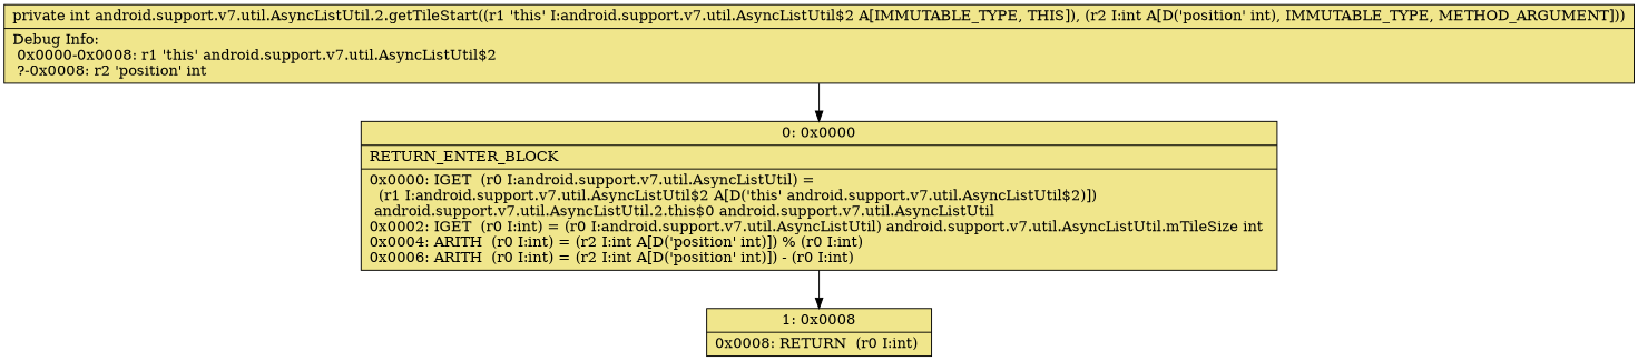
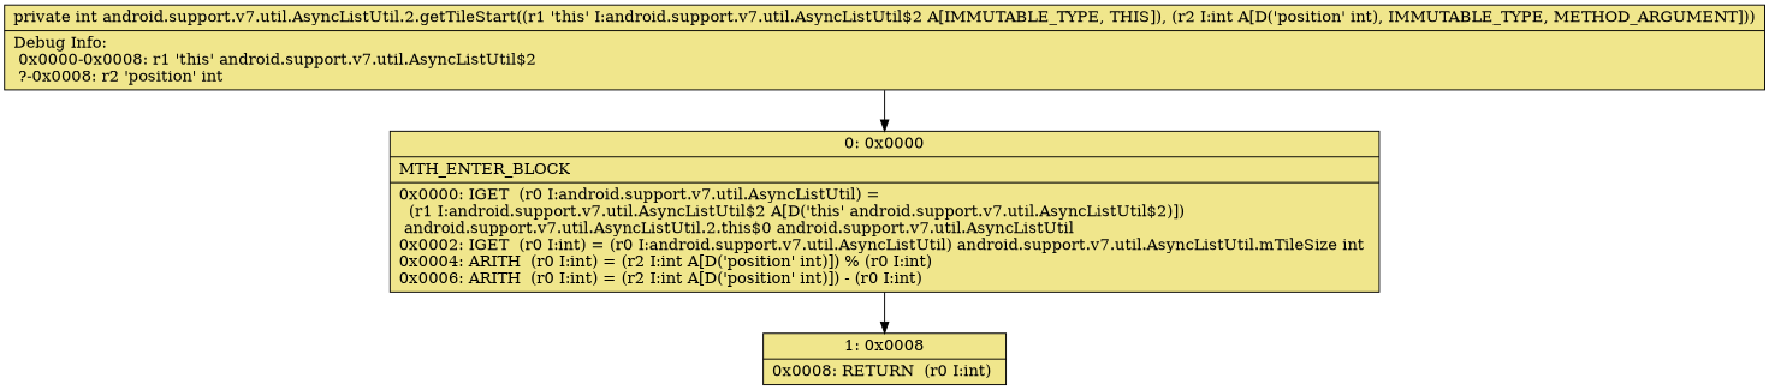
  digraph {
    node [shape=record style=filled fillcolor=khaki]
-   n1 [label="{0\:\ 0x0000|RETURN_ENTER_BLOCK\l|0x0000: IGET  (r0 I:android.support.v7.util.AsyncListUtil) = \l  (r1 I:android.support.v7.util.AsyncListUtil$2 A[D('this' android.support.v7.util.AsyncListUtil$2)])\l android.support.v7.util.AsyncListUtil.2.this$0 android.support.v7.util.AsyncListUtil \l0x0002: IGET  (r0 I:int) = (r0 I:android.support.v7.util.AsyncListUtil) android.support.v7.util.AsyncListUtil.mTileSize int \l0x0004: ARITH  (r0 I:int) = (r2 I:int A[D('position' int)]) % (r0 I:int) \l0x0006: ARITH  (r0 I:int) = (r2 I:int A[D('position' int)]) \- (r0 I:int) \l}"]
+   n1 [label="{0\:\ 0x0000|MTH_ENTER_BLOCK\l|0x0000: IGET  (r0 I:android.support.v7.util.AsyncListUtil) = \l  (r1 I:android.support.v7.util.AsyncListUtil$2 A[D('this' android.support.v7.util.AsyncListUtil$2)])\l android.support.v7.util.AsyncListUtil.2.this$0 android.support.v7.util.AsyncListUtil \l0x0002: IGET  (r0 I:int) = (r0 I:android.support.v7.util.AsyncListUtil) android.support.v7.util.AsyncListUtil.mTileSize int \l0x0004: ARITH  (r0 I:int) = (r2 I:int A[D('position' int)]) % (r0 I:int) \l0x0006: ARITH  (r0 I:int) = (r2 I:int A[D('position' int)]) \- (r0 I:int) \l}"]
    n2 [label="{1\:\ 0x0008|0x0008: RETURN  (r0 I:int) \l}"]
    n3 [label="{private int android.support.v7.util.AsyncListUtil.2.getTileStart((r1 'this' I:android.support.v7.util.AsyncListUtil$2 A[IMMUTABLE_TYPE, THIS]), (r2 I:int A[D('position' int), IMMUTABLE_TYPE, METHOD_ARGUMENT]))  | Debug Info:\l  0x0000\-0x0008: r1 'this' android.support.v7.util.AsyncListUtil$2\l  ?\-0x0008: r2 'position' int\l}"]
    n1 -> n2
    n3 -> n1
  }
